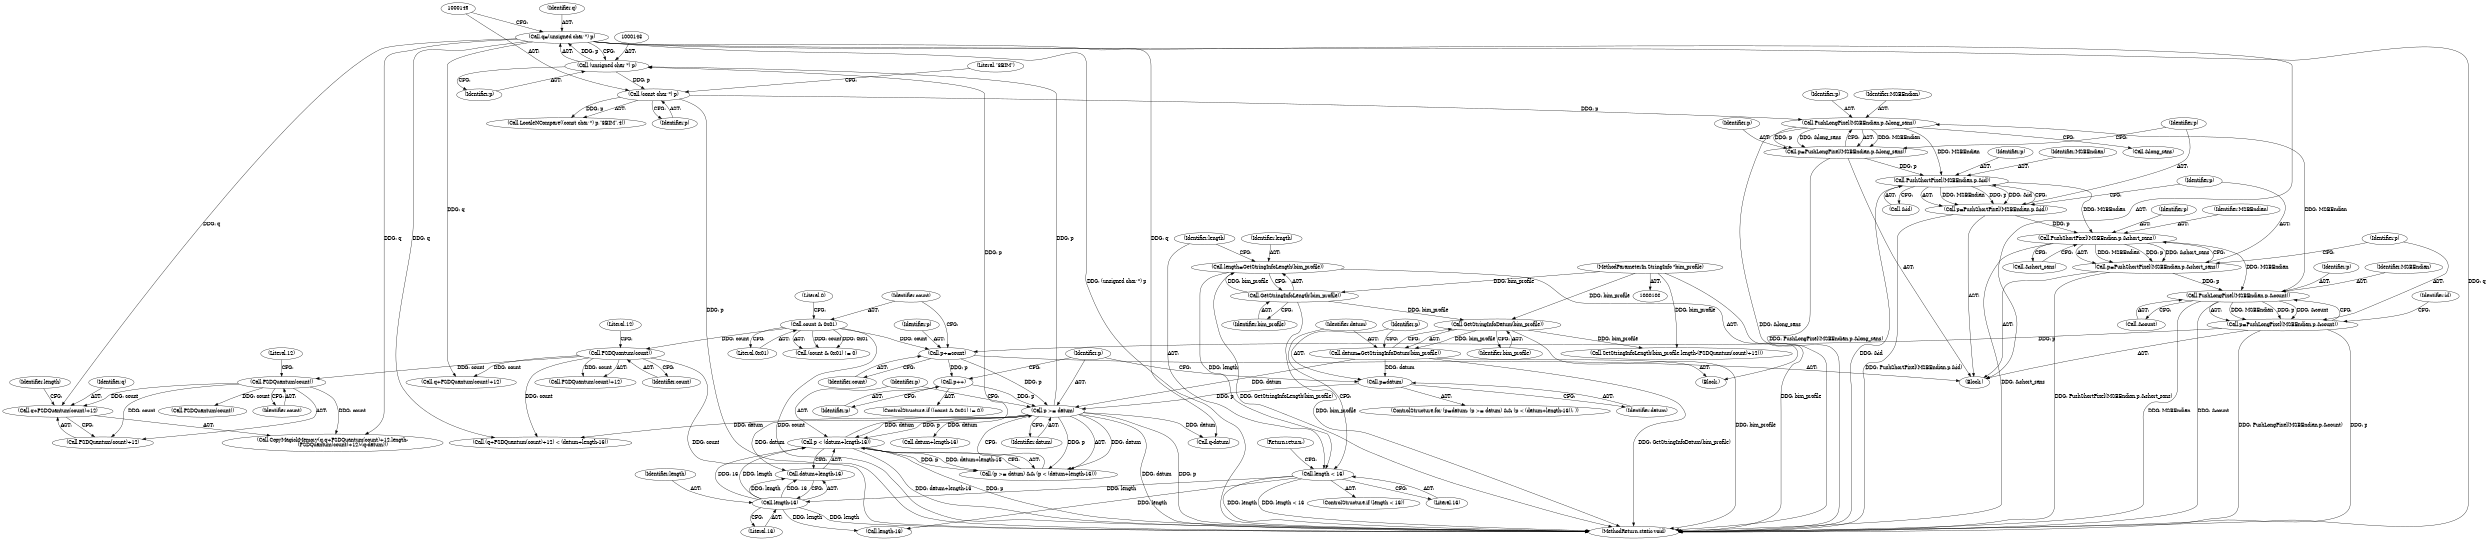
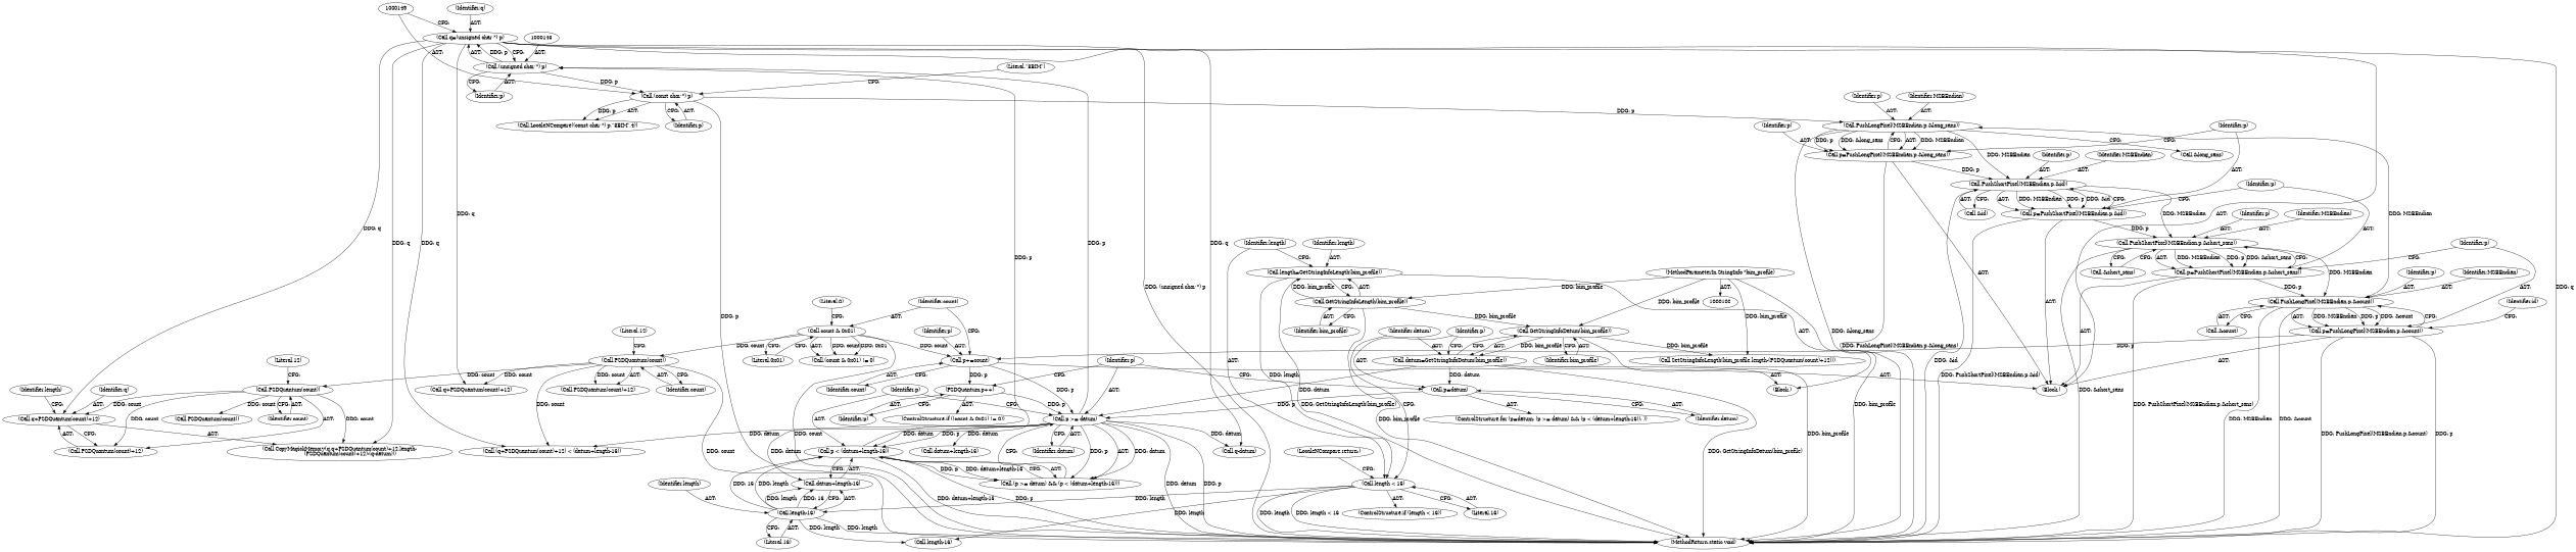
  digraph {
    n1 [label="(Call,q+PSDQuantum(count)+12)"]
    n2 [label="(Call,CopyMagickMemory(q,q+PSDQuantum(count)+12,length-\n              (PSDQuantum(count)+12)-(q-datum)))"]
    n3 [label="(Call,PSDQuantum(count)+12)"]
    n4 [label="(Call,q=(unsigned char *) p)"]
    n5 [label="(Call,(unsigned char *) p)"]
    n6 [label="(Call,(q+PSDQuantum(count)+12) < (datum+length-16))"]
    n7 [label="(Block,)"]
    n8 [label="(MethodReturn,static void)"]
    n9 [label="(Call,q-datum)"]
    n10 [label="(Call,q+PSDQuantum(count)+12)"]
    n11 [label="(Call,(const char *) p)"]
    n12 [label="(Identifier,p)"]
    n13 [label="(Call,PushLongPixel(MSBEndian,p,&long_sans))"]
    n14 [label="(Identifier,p)"]
    n15 [label="(Call,LocaleNCompare((const char *) p,\"8BIM\",4))"]
    n16 [label="(Call,p < (datum+length-16))"]
    n17 [label="(Call,(p >= datum) && (p < (datum+length-16)))"]
    n18 [label="(Call,datum+length-16)"]
    n19 [label="(Call,p >= datum)"]
    n20 [label="(Call,length-16)"]
    n21 [label="(Call,datum+length-16)"]
    n22 [label="(Identifier,datum)"]
    n23 [label="(Call,p=datum)"]
    n24 [label="(Identifier,datum)"]
    n25 [label="(ControlStructure,for (p=datum; (p >= datum) && (p < (datum+length-16)); ))"]
    n26 [label="(Call,datum=GetStringInfoDatum(bim_profile))"]
    n27 [label="(Call,GetStringInfoDatum(bim_profile))"]
    n28 [label="(Block,)"]
    n29 [label="(Identifier,bim_profile)"]
    n30 [label="(Call,SetStringInfoLength(bim_profile,length-(PSDQuantum(count)+12)))"]
    n31 [label="(Call,GetStringInfoLength(bim_profile))"]
    n32 [label="(Call,length=GetStringInfoLength(bim_profile))"]
    n33 [label="(Identifier,bim_profile)"]
    n34 [label="(Call,length < 16)"]
    n35 [label="(MethodParameterIn,StringInfo *bim_profile)"]
    1000100
    n37 [label="(Call,p+=count)"]
-   n38 [label="(Call,p++)"]
+   n38 [label="(PSDQuantum,p++)"]
    n39 [label="(Identifier,count)"]
    n40 [label="(Identifier,p)"]
    n41 [label="(ControlStructure,if ((count & 0x01) != 0))"]
    n42 [label="(Call,count & 0x01)"]
    n43 [label="(Call,PSDQuantum(count))"]
    n44 [label="(Literal,0x01)"]
    n45 [label="(Call,(count & 0x01) != 0)"]
    n46 [label="(Call,PSDQuantum(count))"]
    n47 [label="(Identifier,count)"]
    n48 [label="(Call,PSDQuantum(count)+12)"]
    n49 [label="(Call,p=PushLongPixel(MSBEndian,p,&count))"]
    n50 [label="(Call,PushLongPixel(MSBEndian,p,&count))"]
    n51 [label="(Call,&count)"]
    n52 [label="(Call,PushShortPixel(MSBEndian,p,&id))"]
    n53 [label="(Call,p=PushLongPixel(MSBEndian,p,&long_sans))"]
    n54 [label="(Call,&long_sans)"]
    n55 [label="(Call,PushShortPixel(MSBEndian,p,&short_sans))"]
    n56 [label="(Call,p=PushShortPixel(MSBEndian,p,&short_sans))"]
    n57 [label="(Call,&short_sans)"]
    n58 [label="(Call,p=PushShortPixel(MSBEndian,p,&id))"]
    n59 [label="(Call,&id)"]
    n60 [label="(Call,length-16)"]
    n61 [label="(Literal,16)"]
    n62 [label="(ControlStructure,if (length < 16))"]
    n63 [label="(Literal,16)"]
    n64 [label="(Call,PSDQuantum(count))"]
    n65 [label="(Identifier,count)"]
    n66 [label="(Identifier,id)"]
    n67 [label="(Literal,0)"]
    n68 [label="(Identifier,p)"]
    n69 [label="(Identifier,p)"]
    n70 [label="(Identifier,MSBEndian)"]
    n71 [label="(Identifier,p)"]
    n72 [label="(Identifier,p)"]
    n73 [label="(Identifier,count)"]
    n74 [label="(Literal,12)"]
    n75 [label="(Identifier,p)"]
    n76 [label="(Identifier,p)"]
    n77 [label="(Identifier,length)"]
    n78 [label="(Identifier,length)"]
-   n79 [label="(Return,return;)"]
+   n79 [label="(LocaleNCompare,return;)"]
    n80 [label="(Identifier,q)"]
    n81 [label="(Identifier,p)"]
    n82 [label="(Identifier,p)"]
    n83 [label="(Identifier,p)"]
    n84 [label="(Identifier,MSBEndian)"]
    n85 [label="(Literal,12)"]
    n86 [label="(Identifier,p)"]
    n87 [label="(Identifier,p)"]
    n88 [label="(Identifier,datum)"]
    n89 [label="(Identifier,MSBEndian)"]
    n90 [label="(Identifier,MSBEndian)"]
    n91 [label="(Identifier,length)"]
    n92 [label="(Identifier,p)"]
    n93 [label="(Identifier,length)"]
    n94 [label="(Literal,\"8BIM\")"]
    n95 [label="(Identifier,q)"]
    1000149
    1000143
    n1 -> n2 [label="AST: "]
    n1 -> n3 [label="CFG: "]
    n3 -> n1 [label="AST: "]
    n4 -> n1 [label="DDG: q"]
    n4 -> n2 [label="DDG: q"]
    n4 -> n5 [label="CFG: "]
    n4 -> n6 [label="DDG: q"]
    n4 -> n7 [label="AST: "]
    n4 -> n8 [label="DDG: (unsigned char *) p"]
    n4 -> n8 [label="DDG: q"]
    n4 -> n9 [label="DDG: q"]
    n4 -> n10 [label="DDG: q"]
    n5 -> n4 [label="AST: "]
    n5 -> n4 [label="DDG: p"]
    n5 -> n11 [label="DDG: p"]
    n5 -> n12 [label="CFG: "]
    n11 -> n8 [label="DDG: p"]
    n11 -> n13 [label="DDG: p"]
    n11 -> n14 [label="CFG: "]
    n11 -> n15 [label="AST: "]
    n11 -> n15 [label="DDG: p"]
    n12 -> n5 [label="AST: "]
    n13 -> n8 [label="DDG: &long_sans"]
    n13 -> n52 [label="DDG: MSBEndian"]
    n13 -> n53 [label="AST: "]
    n13 -> n53 [label="DDG: MSBEndian"]
    n13 -> n53 [label="DDG: p"]
    n13 -> n53 [label="DDG: &long_sans"]
    n13 -> n54 [label="CFG: "]
    n14 -> n11 [label="AST: "]
    n16 -> n5 [label="DDG: p"]
    n16 -> n8 [label="DDG: p"]
    n16 -> n8 [label="DDG: datum+length-16"]
    n16 -> n17 [label="AST: "]
    n16 -> n17 [label="DDG: p"]
    n16 -> n17 [label="DDG: datum+length-16"]
    n16 -> n18 [label="CFG: "]
    n17 -> n16 [label="CFG: "]
    n17 -> n19 [label="CFG: "]
    n18 -> n16 [label="AST: "]
    n18 -> n20 [label="CFG: "]
    n19 -> n5 [label="DDG: p"]
    n19 -> n6 [label="DDG: datum"]
    n19 -> n8 [label="DDG: datum"]
    n19 -> n8 [label="DDG: p"]
    n19 -> n9 [label="DDG: datum"]
    n19 -> n16 [label="DDG: p"]
    n19 -> n16 [label="DDG: datum"]
    n19 -> n17 [label="AST: "]
    n19 -> n17 [label="DDG: p"]
    n19 -> n17 [label="DDG: datum"]
    n19 -> n18 [label="DDG: datum"]
    n19 -> n21 [label="DDG: datum"]
    n19 -> n22 [label="CFG: "]
    n20 -> n8 [label="DDG: length"]
    n20 -> n16 [label="DDG: length"]
    n20 -> n16 [label="DDG: 16"]
    n20 -> n18 [label="AST: "]
    n20 -> n18 [label="DDG: length"]
    n20 -> n18 [label="DDG: 16"]
    n20 -> n60 [label="DDG: length"]
    n20 -> n61 [label="CFG: "]
    n22 -> n19 [label="AST: "]
    n23 -> n19 [label="DDG: p"]
    n23 -> n24 [label="CFG: "]
    n23 -> n25 [label="AST: "]
    n24 -> n23 [label="AST: "]
    n26 -> n8 [label="DDG: GetStringInfoDatum(bim_profile)"]
    n26 -> n19 [label="DDG: datum"]
    n26 -> n23 [label="DDG: datum"]
    n26 -> n27 [label="CFG: "]
    n26 -> n28 [label="AST: "]
    n27 -> n8 [label="DDG: bim_profile"]
    n27 -> n26 [label="AST: "]
    n27 -> n26 [label="DDG: bim_profile"]
    n27 -> n29 [label="CFG: "]
    n27 -> n30 [label="DDG: bim_profile"]
    n29 -> n27 [label="AST: "]
    n31 -> n8 [label="DDG: bim_profile"]
    n31 -> n27 [label="DDG: bim_profile"]
    n31 -> n32 [label="AST: "]
    n31 -> n32 [label="DDG: bim_profile"]
    n31 -> n33 [label="CFG: "]
    n32 -> n8 [label="DDG: GetStringInfoLength(bim_profile)"]
    n32 -> n28 [label="AST: "]
    n32 -> n31 [label="CFG: "]
    n32 -> n34 [label="DDG: length"]
    n33 -> n31 [label="AST: "]
    n34 -> n8 [label="DDG: length < 16"]
    n34 -> n8 [label="DDG: length"]
    n34 -> n20 [label="DDG: length"]
    n34 -> n60 [label="DDG: length"]
    n34 -> n62 [label="AST: "]
    n34 -> n63 [label="CFG: "]
    n35 -> n8 [label="DDG: bim_profile"]
    n35 -> n27 [label="DDG: bim_profile"]
    n35 -> n30 [label="DDG: bim_profile"]
    n35 -> n31 [label="DDG: bim_profile"]
    n35 -> 1000100 [label="AST: "]
    n37 -> n7 [label="AST: "]
    n37 -> n19 [label="DDG: p"]
    n37 -> n38 [label="DDG: p"]
    n37 -> n39 [label="CFG: "]
    n38 -> n19 [label="DDG: p"]
    n38 -> n40 [label="CFG: "]
    n38 -> n41 [label="AST: "]
    n39 -> n37 [label="AST: "]
    n40 -> n38 [label="AST: "]
    n42 -> n8 [label="DDG: count"]
    n42 -> n37 [label="DDG: count"]
    n42 -> n43 [label="DDG: count"]
    n42 -> n44 [label="CFG: "]
    n42 -> n45 [label="AST: "]
    n42 -> n45 [label="DDG: count"]
    n42 -> n45 [label="DDG: 0x01"]
    n43 -> n6 [label="DDG: count"]
    n43 -> n8 [label="DDG: count"]
    n43 -> n10 [label="DDG: count"]
    n43 -> n46 [label="DDG: count"]
    n43 -> n47 [label="CFG: "]
    n43 -> n48 [label="AST: "]
    n43 -> n48 [label="DDG: count"]
-   n44 -> n42 [label="AST: "]
+   n44 -> n42 [label="CFG: "]
    n46 -> n1 [label="DDG: count"]
    n46 -> n2 [label="DDG: count"]
    n46 -> n3 [label="AST: "]
    n46 -> n3 [label="DDG: count"]
    n46 -> n64 [label="DDG: count"]
    n46 -> n65 [label="CFG: "]
    n47 -> n43 [label="AST: "]
    n49 -> n7 [label="AST: "]
    n49 -> n8 [label="DDG: PushLongPixel(MSBEndian,p,&count)"]
    n49 -> n8 [label="DDG: p"]
    n49 -> n37 [label="DDG: p"]
    n49 -> n50 [label="CFG: "]
    n50 -> n8 [label="DDG: MSBEndian"]
    n50 -> n8 [label="DDG: &count"]
    n50 -> n13 [label="DDG: MSBEndian"]
    n50 -> n49 [label="AST: "]
    n50 -> n49 [label="DDG: MSBEndian"]
    n50 -> n49 [label="DDG: p"]
    n50 -> n49 [label="DDG: &count"]
    n50 -> n51 [label="CFG: "]
    n51 -> n50 [label="AST: "]
    n52 -> n8 [label="DDG: &id"]
    n52 -> n55 [label="DDG: MSBEndian"]
    n52 -> n58 [label="AST: "]
    n52 -> n58 [label="DDG: MSBEndian"]
    n52 -> n58 [label="DDG: p"]
    n52 -> n58 [label="DDG: &id"]
    n52 -> n59 [label="CFG: "]
    n53 -> n7 [label="AST: "]
    n53 -> n8 [label="DDG: PushLongPixel(MSBEndian,p,&long_sans)"]
    n53 -> n13 [label="CFG: "]
    n53 -> n52 [label="DDG: p"]
    n55 -> n8 [label="DDG: &short_sans"]
    n55 -> n50 [label="DDG: MSBEndian"]
    n55 -> n56 [label="AST: "]
    n55 -> n56 [label="DDG: MSBEndian"]
    n55 -> n56 [label="DDG: p"]
    n55 -> n56 [label="DDG: &short_sans"]
    n55 -> n57 [label="CFG: "]
    n56 -> n7 [label="AST: "]
    n56 -> n8 [label="DDG: PushShortPixel(MSBEndian,p,&short_sans)"]
    n56 -> n50 [label="DDG: p"]
    n56 -> n55 [label="CFG: "]
    n57 -> n55 [label="CFG: "]
    n58 -> n7 [label="AST: "]
    n58 -> n8 [label="DDG: PushShortPixel(MSBEndian,p,&id)"]
    n58 -> n52 [label="CFG: "]
    n58 -> n55 [label="DDG: p"]
    n59 -> n52 [label="AST: "]
    n61 -> n20 [label="AST: "]
    n63 -> n34 [label="AST: "]
    n65 -> n46 [label="AST: "]
    n66 -> n49 [label="CFG: "]
    n67 -> n42 [label="CFG: "]
    n68 -> n52 [label="AST: "]
    n69 -> n13 [label="AST: "]
    n70 -> n13 [label="AST: "]
    n71 -> n53 [label="AST: "]
    n72 -> n50 [label="AST: "]
    n73 -> n37 [label="CFG: "]
    n73 -> n42 [label="AST: "]
    n74 -> n46 [label="CFG: "]
    n75 -> n23 [label="AST: "]
    n75 -> n26 [label="CFG: "]
    n76 -> n49 [label="AST: "]
    n76 -> n56 [label="CFG: "]
    n77 -> n1 [label="CFG: "]
    n78 -> n32 [label="AST: "]
    n79 -> n34 [label="CFG: "]
    n80 -> n4 [label="AST: "]
    n81 -> n56 [label="AST: "]
    n81 -> n58 [label="CFG: "]
    n82 -> n37 [label="AST: "]
    n83 -> n53 [label="CFG: "]
    n83 -> n58 [label="AST: "]
    n84 -> n50 [label="AST: "]
    n85 -> n43 [label="CFG: "]
    n86 -> n55 [label="AST: "]
    n87 -> n19 [label="AST: "]
    n87 -> n23 [label="CFG: "]
    n87 -> n38 [label="CFG: "]
    n88 -> n26 [label="AST: "]
    n88 -> n34 [label="CFG: "]
    n89 -> n55 [label="AST: "]
    n90 -> n52 [label="AST: "]
    n91 -> n20 [label="AST: "]
    n92 -> n16 [label="AST: "]
    n92 -> n19 [label="CFG: "]
    n93 -> n32 [label="CFG: "]
    n93 -> n34 [label="AST: "]
    n94 -> n11 [label="CFG: "]
    n95 -> n1 [label="AST: "]
    1000149 -> n4 [label="CFG: "]
    1000149 -> n11 [label="AST: "]
    1000143 -> n5 [label="AST: "]
  }
